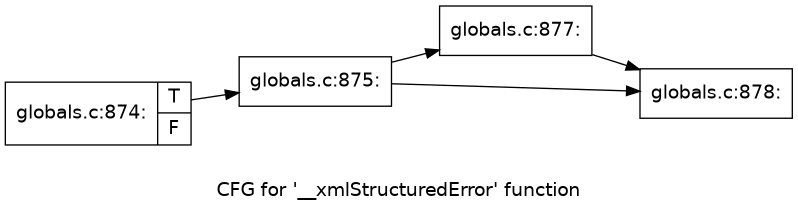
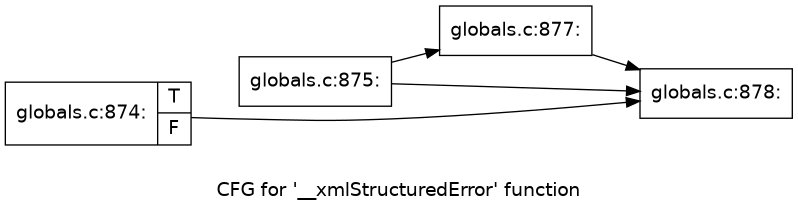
  digraph {
    fontname="DejaVu Sans"
    label="CFG for '__xmlStructuredError' function"
    rankdir=LR
    node [fontname="DejaVu Sans" shape=record]
    edge [fontname="DejaVu Sans"]
    n1 [label="{globals.c:874:|{<s0>T|<s1>F}}"]
    n2 [label="{globals.c:875:}"]
    n3 [label="{globals.c:877:}"]
    n4 [label="{globals.c:878:}"]
-   n1 -> n2
+   n1 -> n4
    n2 -> n3
    n2 -> n4
    n3 -> n4
  }
